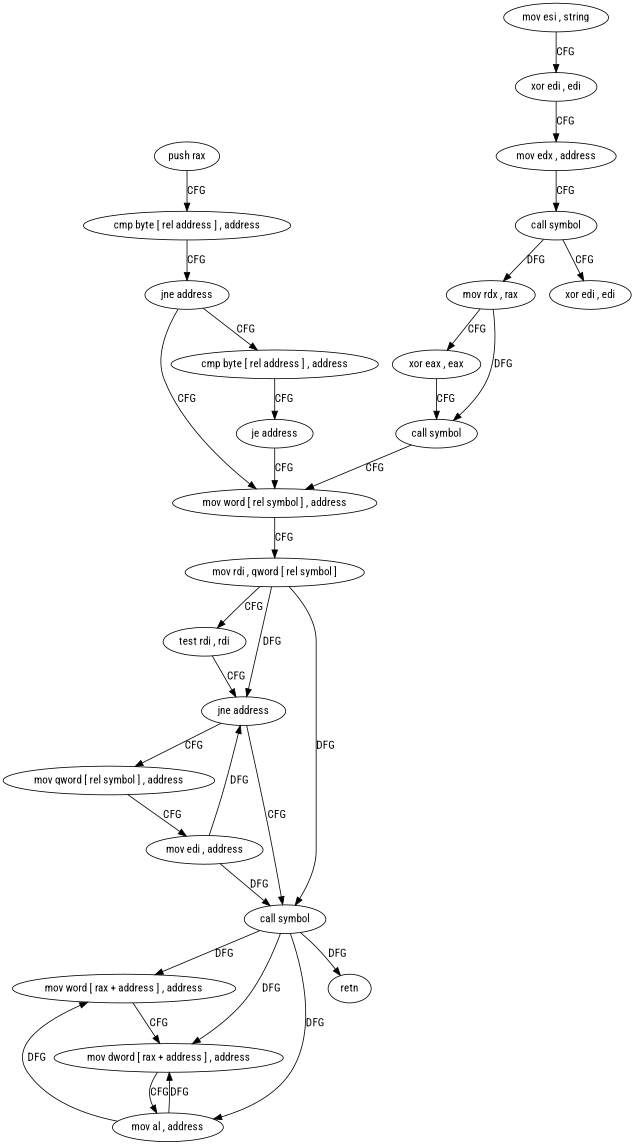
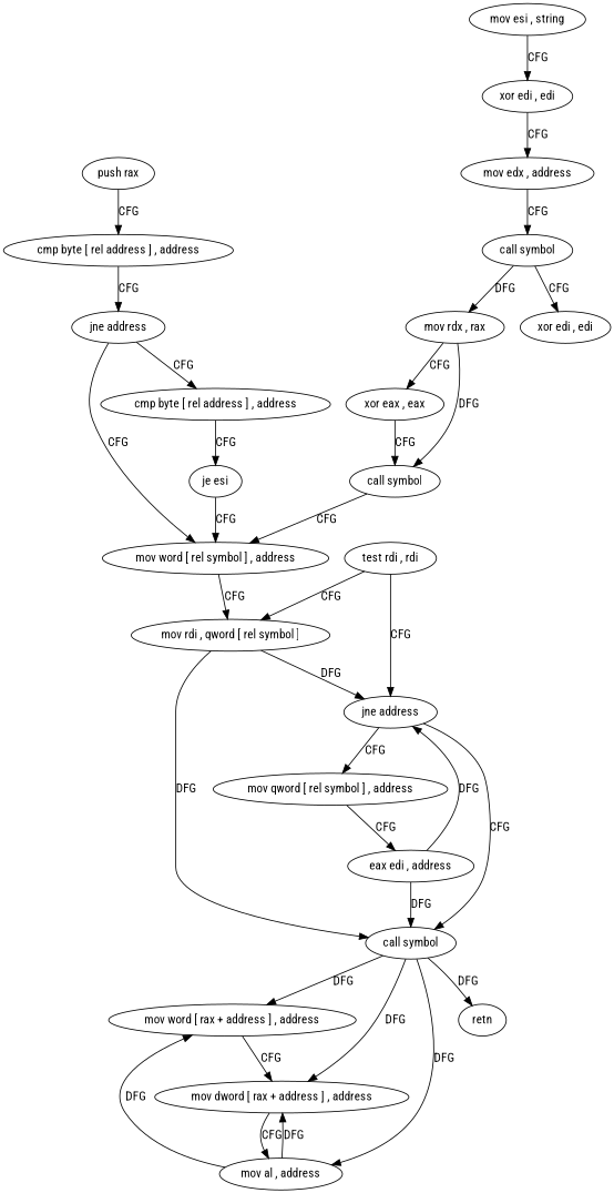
  digraph {
    fontname="Roboto Condensed"
    node [fontname="Roboto Condensed"]
    edge [fontname="Roboto Condensed"]
    n1 [label="push rax"]
    n2 [label="cmp byte [ rel address ] , address"]
    n3 [label="jne address"]
    n4 [label="mov word [ rel symbol ] , address"]
    n5 [label="cmp byte [ rel address ] , address"]
    n6 [label="mov rdi , qword [ rel symbol ]"]
-   n7 [label="je address"]
+   n7 [label="je esi"]
    n8 [label="test rdi , rdi"]
    n9 [label="jne address"]
    n10 [label="call symbol"]
    n11 [label="mov qword [ rel symbol ] , address"]
    n12 [label="mov word [ rax + address ] , address"]
    n13 [label="mov dword [ rax + address ] , address"]
    n14 [label="mov al , address"]
    n15 [label=retn]
-   n16 [label="mov edi , address"]
+   n16 [label="eax edi , address"]
    n17 [label="mov esi , string"]
    n18 [label="xor edi , edi"]
    n19 [label="mov edx , address"]
    n20 [label="call symbol"]
    n21 [label="xor edi , edi"]
    n22 [label="mov rdx , rax"]
    n23 [label="xor eax , eax"]
    n24 [label="call symbol"]
    n1 -> n2 [label=CFG]
    n2 -> n3 [label=CFG]
    n3 -> n4 [label=CFG]
    n3 -> n5 [label=CFG]
    n4 -> n6 [label=CFG]
    n5 -> n7 [label=CFG]
-   n6 -> n8 [label=CFG]
+   n8 -> n6 [label=CFG]
    n6 -> n9 [label=DFG]
    n6 -> n10 [label=DFG]
    n7 -> n4 [label=CFG]
    n8 -> n9 [label=CFG]
    n9 -> n10 [label=CFG]
    n9 -> n11 [label=CFG]
    n10 -> n12 [label=DFG]
    n10 -> n13 [label=DFG]
    n10 -> n14 [label=DFG]
    n10 -> n15 [label=DFG]
    n11 -> n16 [label=CFG]
    n12 -> n13 [label=CFG]
    n13 -> n14 [label=CFG]
    n14 -> n12 [label=DFG]
    n14 -> n13 [label=DFG]
    n16 -> n9 [label=DFG]
    n16 -> n10 [label=DFG]
    n17 -> n18 [label=CFG]
    n18 -> n19 [label=CFG]
    n19 -> n20 [label=CFG]
    n20 -> n21 [label=CFG]
    n20 -> n22 [label=DFG]
    n22 -> n23 [label=CFG]
    n22 -> n24 [label=DFG]
    n23 -> n24 [label=CFG]
    n24 -> n4 [label=CFG]
  }
